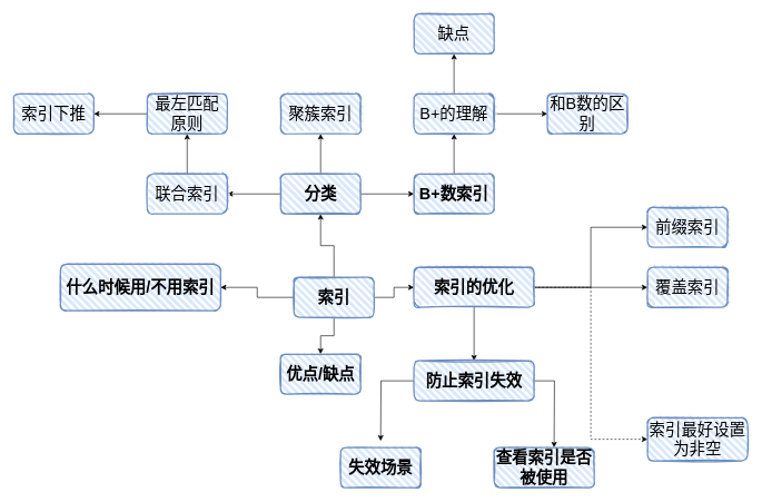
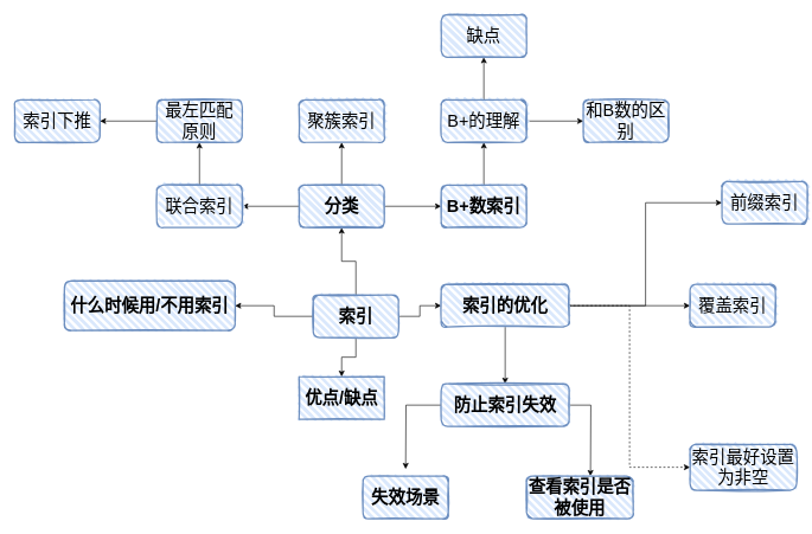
  <mxCell id="0" />
  <mxCell id="1" parent="0" />
  <mxCell id="2" value="" style="edgeStyle=orthogonalEdgeStyle;rounded=0;orthogonalLoop=1;jettySize=auto;html=1;" edge="1" parent="1" source="6" target="10"><mxGeometry relative="1" as="geometry" /></mxCell>
  <mxCell id="3" value="" style="edgeStyle=orthogonalEdgeStyle;rounded=0;orthogonalLoop=1;jettySize=auto;html=1;" edge="1" parent="1" source="6" target="17"><mxGeometry relative="1" as="geometry" /></mxCell>
  <mxCell id="4" value="" style="edgeStyle=orthogonalEdgeStyle;rounded=0;orthogonalLoop=1;jettySize=auto;html=1;" edge="1" parent="1" source="6" target="25"><mxGeometry relative="1" as="geometry" /></mxCell>
  <mxCell id="5" value="" style="edgeStyle=orthogonalEdgeStyle;rounded=0;orthogonalLoop=1;jettySize=auto;html=1;" edge="1" parent="1" source="6" target="30"><mxGeometry relative="1" as="geometry" /></mxCell>
  <mxCell id="6" value="索引" style="rounded=1;whiteSpace=wrap;html=1;strokeWidth=2;fillWeight=4;hachureGap=8;hachureAngle=45;fillColor=#dae8fc;sketch=1;glass=0;strokeColor=#6c8ebf;fontSize=24;fontStyle=1" vertex="1" parent="1"><mxGeometry x="440" y="415" width="120" height="60" as="geometry" /></mxCell>
  <mxCell id="7" value="" style="edgeStyle=orthogonalEdgeStyle;rounded=0;orthogonalLoop=1;jettySize=auto;html=1;" edge="1" parent="1" source="10" target="11"><mxGeometry relative="1" as="geometry" /></mxCell>
  <mxCell id="8" value="" style="edgeStyle=orthogonalEdgeStyle;rounded=0;orthogonalLoop=1;jettySize=auto;html=1;" edge="1" parent="1" source="10" target="13"><mxGeometry relative="1" as="geometry" /></mxCell>
  <mxCell id="9" value="" style="edgeStyle=orthogonalEdgeStyle;rounded=0;orthogonalLoop=1;jettySize=auto;html=1;" edge="1" parent="1" source="10" target="19"><mxGeometry relative="1" as="geometry" /></mxCell>
  <mxCell id="10" value="分类" style="rounded=1;whiteSpace=wrap;html=1;strokeWidth=2;fillWeight=4;hachureGap=8;hachureAngle=45;fillColor=#dae8fc;sketch=1;glass=0;strokeColor=#6c8ebf;fontSize=24;fontStyle=1" vertex="1" parent="1"><mxGeometry x="420" y="260" width="120" height="60" as="geometry" /></mxCell>
  <mxCell id="11" value="聚簇索引" style="whiteSpace=wrap;html=1;rounded=1;glass=0;sketch=1;fillWeight=4;hachureGap=8;hachureAngle=45;strokeColor=#6c8ebf;strokeWidth=2;fontFamily=Helvetica;fontSize=24;fontColor=default;fillColor=#dae8fc;" vertex="1" parent="1"><mxGeometry x="420" y="140" width="120" height="60" as="geometry" /></mxCell>
  <mxCell id="12" value="" style="edgeStyle=orthogonalEdgeStyle;rounded=0;orthogonalLoop=1;jettySize=auto;html=1;" edge="1" parent="1" source="13" target="15"><mxGeometry relative="1" as="geometry" /></mxCell>
  <mxCell id="13" value="联合索引" style="whiteSpace=wrap;html=1;rounded=1;glass=0;sketch=1;fillWeight=4;hachureGap=8;hachureAngle=45;strokeColor=#6c8ebf;strokeWidth=2;fontFamily=Helvetica;fontSize=24;fontColor=default;fillColor=#dae8fc;" vertex="1" parent="1"><mxGeometry x="220" y="260" width="120" height="60" as="geometry" /></mxCell>
  <mxCell id="14" value="" style="edgeStyle=orthogonalEdgeStyle;rounded=0;orthogonalLoop=1;jettySize=auto;html=1;" edge="1" parent="1" source="15" target="16"><mxGeometry relative="1" as="geometry" /></mxCell>
  <mxCell id="15" value="最左匹配原则" style="whiteSpace=wrap;html=1;fontSize=24;fillColor=#dae8fc;strokeColor=#6c8ebf;rounded=1;glass=0;sketch=1;fillWeight=4;hachureGap=8;hachureAngle=45;strokeWidth=2;" vertex="1" parent="1"><mxGeometry x="220" y="140" width="120" height="60" as="geometry" /></mxCell>
  <mxCell id="16" value="索引下推" style="whiteSpace=wrap;html=1;fontSize=24;fillColor=#dae8fc;strokeColor=#6c8ebf;rounded=1;glass=0;sketch=1;fillWeight=4;hachureGap=8;hachureAngle=45;strokeWidth=2;" vertex="1" parent="1"><mxGeometry x="20" y="140" width="120" height="60" as="geometry" /></mxCell>
  <mxCell id="17" value="什么时候用/不用索引" style="rounded=1;whiteSpace=wrap;html=1;strokeWidth=2;fillWeight=4;hachureGap=8;hachureAngle=45;fillColor=#dae8fc;sketch=1;glass=0;strokeColor=#6c8ebf;fontSize=24;fontStyle=1" vertex="1" parent="1"><mxGeometry x="90" y="395" width="240" height="70" as="geometry" /></mxCell>
  <mxCell id="18" value="" style="edgeStyle=orthogonalEdgeStyle;rounded=0;orthogonalLoop=1;jettySize=auto;html=1;" edge="1" parent="1" source="19" target="22"><mxGeometry relative="1" as="geometry" /></mxCell>
  <mxCell id="19" value="B+数索引" style="whiteSpace=wrap;html=1;fontSize=24;fillColor=#dae8fc;strokeColor=#6c8ebf;rounded=1;strokeWidth=2;fillWeight=4;hachureGap=8;hachureAngle=45;sketch=1;glass=0;fontStyle=1;" vertex="1" parent="1"><mxGeometry x="620" y="260" width="120" height="60" as="geometry" /></mxCell>
  <mxCell id="20" value="" style="edgeStyle=orthogonalEdgeStyle;rounded=0;orthogonalLoop=1;jettySize=auto;html=1;" edge="1" parent="1" source="22" target="23"><mxGeometry relative="1" as="geometry" /></mxCell>
  <mxCell id="21" value="" style="edgeStyle=orthogonalEdgeStyle;rounded=0;orthogonalLoop=1;jettySize=auto;html=1;" edge="1" parent="1" source="22" target="24"><mxGeometry relative="1" as="geometry" /></mxCell>
  <mxCell id="22" value="B+的理解" style="whiteSpace=wrap;html=1;rounded=1;glass=0;sketch=1;fillWeight=4;hachureGap=8;hachureAngle=45;strokeColor=#6c8ebf;strokeWidth=2;fontFamily=Helvetica;fontSize=24;fontColor=default;fillColor=#dae8fc;" vertex="1" parent="1"><mxGeometry x="620" y="140" width="120" height="60" as="geometry" /></mxCell>
  <mxCell id="23" value="和B数的区别" style="whiteSpace=wrap;html=1;fontSize=24;fillColor=#dae8fc;strokeColor=#6c8ebf;rounded=1;glass=0;sketch=1;fillWeight=4;hachureGap=8;hachureAngle=45;strokeWidth=2;" vertex="1" parent="1"><mxGeometry x="820" y="140" width="120" height="60" as="geometry" /></mxCell>
  <mxCell id="24" value="缺点" style="whiteSpace=wrap;html=1;fontSize=24;fillColor=#dae8fc;strokeColor=#6c8ebf;rounded=1;glass=0;sketch=1;fillWeight=4;hachureGap=8;hachureAngle=45;strokeWidth=2;" vertex="1" parent="1"><mxGeometry x="620" y="20" width="120" height="60" as="geometry" /></mxCell>
- <mxCell id="25" value="优点/缺点" style="whiteSpace=wrap;html=1;fontSize=24;fillColor=#dae8fc;strokeColor=#6c8ebf;rounded=1;strokeWidth=2;fillWeight=4;hachureGap=8;hachureAngle=45;sketch=1;glass=0;fontStyle=1;" vertex="1" parent="1"><mxGeometry x="420" y="530" width="120" height="60" as="geometry" /></mxCell>
+ <mxCell id="25" value="优点/缺点" style="whiteSpace=wrap;html=1;fontSize=24;fillColor=#dae8fc;strokeColor=#6c8ebf;strokeWidth=2;fillWeight=4;hachureGap=8;hachureAngle=45;sketch=1;glass=0;fontStyle=1;rounded=0;" vertex="1" parent="1"><mxGeometry x="420" y="530" width="120" height="60" as="geometry" /></mxCell>
  <mxCell id="26" style="edgeStyle=orthogonalEdgeStyle;rounded=0;orthogonalLoop=1;jettySize=auto;html=1;entryX=0;entryY=0.5;entryDx=0;entryDy=0;" edge="1" parent="1" source="30" target="31"><mxGeometry relative="1" as="geometry" /></mxCell>
  <mxCell id="27" style="edgeStyle=orthogonalEdgeStyle;rounded=0;orthogonalLoop=1;jettySize=auto;html=1;entryX=0;entryY=0.5;entryDx=0;entryDy=0;" edge="1" parent="1" source="30" target="32"><mxGeometry relative="1" as="geometry" /></mxCell>
  <mxCell id="28" style="edgeStyle=orthogonalEdgeStyle;rounded=0;orthogonalLoop=1;jettySize=auto;html=1;entryX=0;entryY=0.5;entryDx=0;entryDy=0;dashed=1;" edge="1" parent="1" source="30" target="33"><mxGeometry relative="1" as="geometry" /></mxCell>
  <mxCell id="29" value="" style="edgeStyle=orthogonalEdgeStyle;rounded=0;orthogonalLoop=1;jettySize=auto;html=1;" edge="1" parent="1" source="30" target="36"><mxGeometry relative="1" as="geometry" /></mxCell>
  <mxCell id="30" value="索引的优化" style="rounded=1;whiteSpace=wrap;html=1;strokeWidth=2;fillWeight=4;hachureGap=8;hachureAngle=45;fillColor=#dae8fc;sketch=1;glass=0;strokeColor=#6c8ebf;fontSize=24;fontStyle=1" vertex="1" parent="1"><mxGeometry x="620" y="400" width="180" height="60" as="geometry" /></mxCell>
- <mxCell id="31" value="前缀索引" style="whiteSpace=wrap;html=1;rounded=1;glass=0;sketch=1;fillWeight=4;hachureGap=8;hachureAngle=45;strokeColor=#6c8ebf;strokeWidth=2;fontFamily=Helvetica;fontSize=24;fontColor=default;fillColor=#dae8fc;" vertex="1" parent="1"><mxGeometry x="970" y="310" width="120" height="60" as="geometry" /></mxCell>
+ <mxCell id="31" value="前缀索引" style="whiteSpace=wrap;html=1;rounded=1;glass=0;sketch=1;fillWeight=4;hachureGap=8;hachureAngle=45;strokeColor=#6c8ebf;strokeWidth=2;fontFamily=Helvetica;fontSize=24;fontColor=default;fillColor=#dae8fc;" vertex="1" parent="1"><mxGeometry x="1015" y="255" width="120" height="60" as="geometry" /></mxCell>
  <mxCell id="32" value="覆盖索引" style="whiteSpace=wrap;html=1;rounded=1;glass=0;sketch=1;fillWeight=4;hachureGap=8;hachureAngle=45;strokeColor=#6c8ebf;strokeWidth=2;fontFamily=Helvetica;fontSize=24;fontColor=default;fillColor=#dae8fc;" vertex="1" parent="1"><mxGeometry x="970" y="400" width="120" height="60" as="geometry" /></mxCell>
  <mxCell id="33" value="索引最好设置为非空" style="whiteSpace=wrap;html=1;rounded=1;glass=0;sketch=1;fillWeight=4;hachureGap=8;hachureAngle=45;strokeColor=#6c8ebf;strokeWidth=2;fontFamily=Helvetica;fontSize=24;fontColor=default;fillColor=#dae8fc;" vertex="1" parent="1"><mxGeometry x="970" y="625" width="150" height="65" as="geometry" /></mxCell>
  <mxCell id="34" style="edgeStyle=orthogonalEdgeStyle;rounded=0;orthogonalLoop=1;jettySize=auto;html=1;" edge="1" parent="1" source="36"><mxGeometry relative="1" as="geometry"><mxPoint x="570" y="660" as="targetPoint" /></mxGeometry></mxCell>
  <mxCell id="35" style="edgeStyle=orthogonalEdgeStyle;rounded=0;orthogonalLoop=1;jettySize=auto;html=1;" edge="1" parent="1" source="36"><mxGeometry relative="1" as="geometry"><mxPoint x="830" y="670" as="targetPoint" /></mxGeometry></mxCell>
  <mxCell id="36" value="防止索引失效" style="rounded=1;whiteSpace=wrap;html=1;strokeWidth=2;fillWeight=4;hachureGap=8;hachureAngle=45;fillColor=#dae8fc;sketch=1;glass=0;strokeColor=#6c8ebf;fontSize=24;fontStyle=1" vertex="1" parent="1"><mxGeometry x="620" y="540" width="180" height="60" as="geometry" /></mxCell>
  <mxCell id="37" value="失效场景" style="rounded=1;whiteSpace=wrap;html=1;strokeWidth=2;fillWeight=4;hachureGap=8;hachureAngle=45;fillColor=#dae8fc;sketch=1;glass=0;strokeColor=#6c8ebf;fontSize=24;fontStyle=1" vertex="1" parent="1"><mxGeometry x="510" y="670" width="120" height="60" as="geometry" /></mxCell>
  <mxCell id="38" value="查看索引是否被使用" style="rounded=1;whiteSpace=wrap;html=1;strokeWidth=2;fillWeight=4;hachureGap=8;hachureAngle=45;fillColor=#dae8fc;sketch=1;glass=0;strokeColor=#6c8ebf;fontSize=24;fontStyle=1" vertex="1" parent="1"><mxGeometry x="740" y="670" width="150" height="60" as="geometry" /></mxCell>
